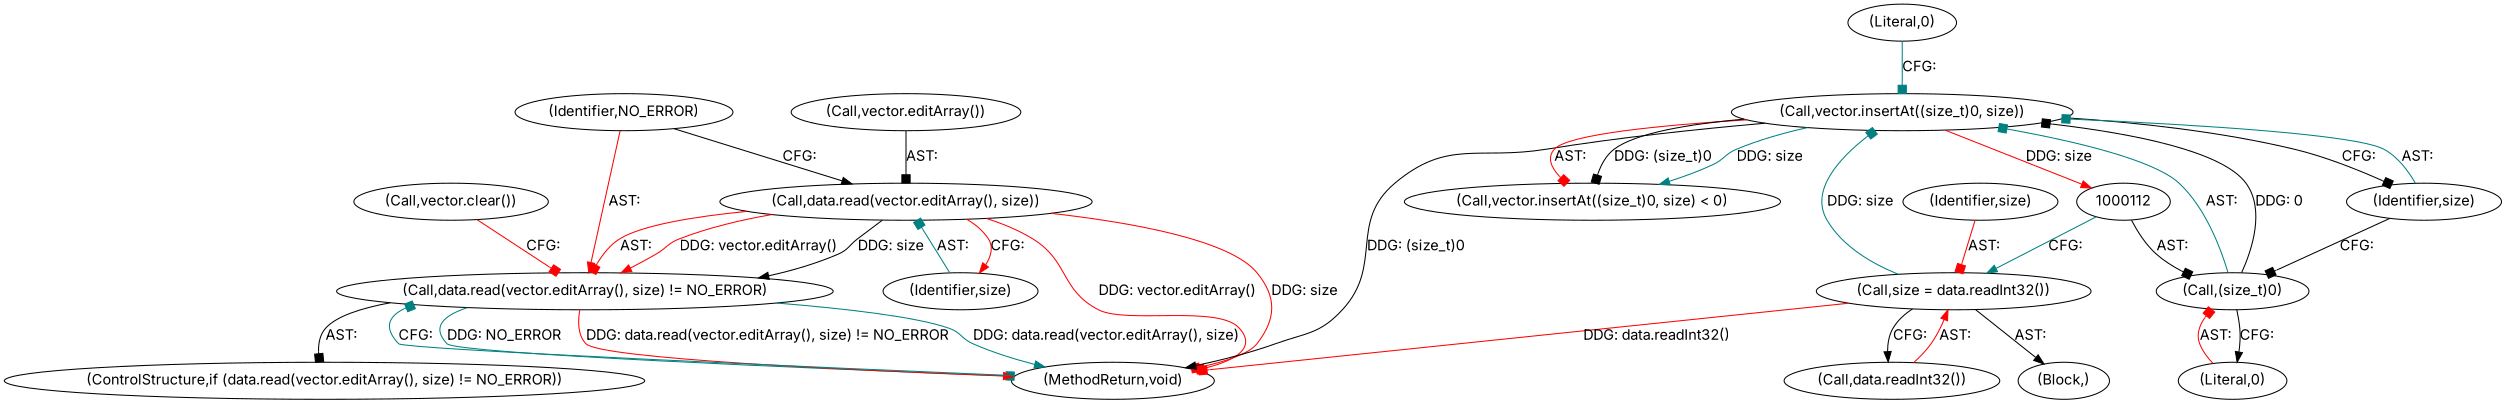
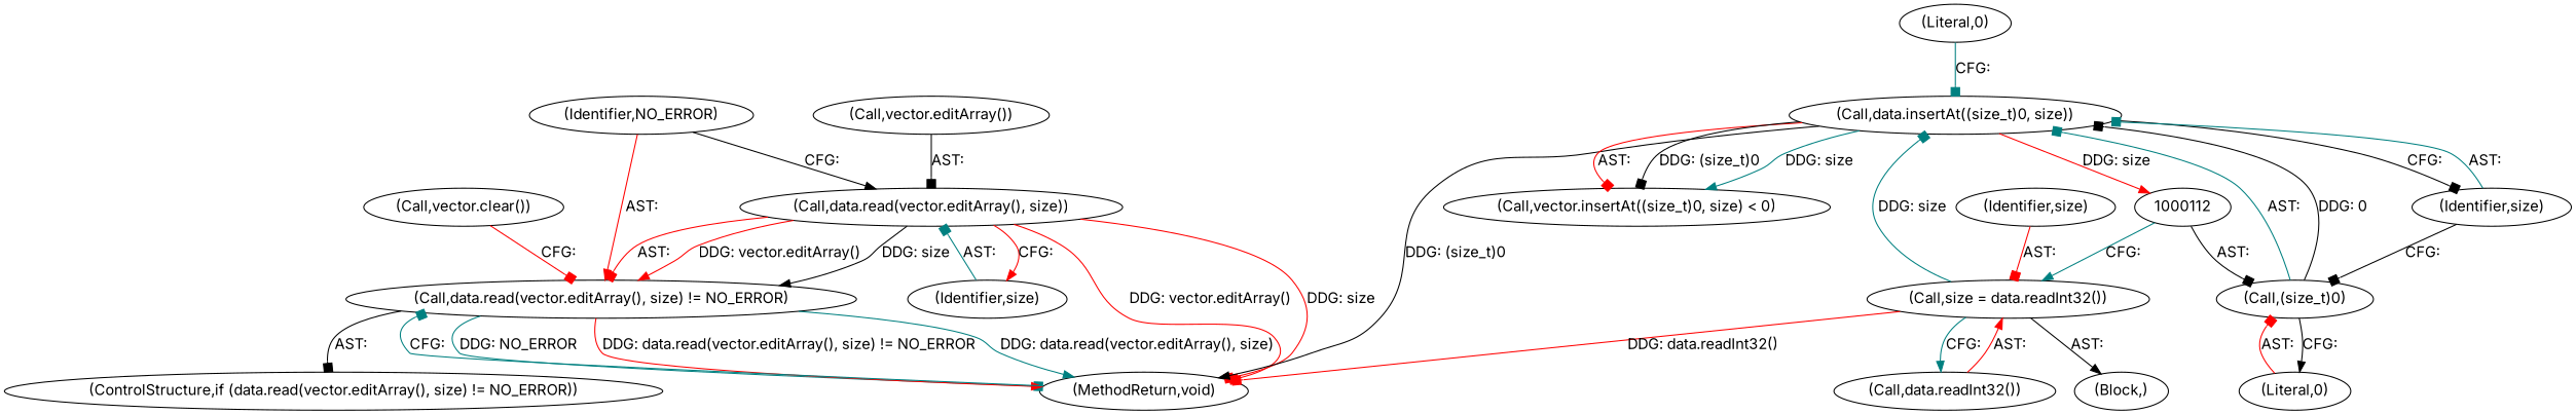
  digraph {
    fontname=Inter
    node [fontname=Inter]
    edge [arrowhead=box color=red fontname=Inter]
    n1 [label="(Call,data.read(vector.editArray(), size))"]
    n2 [label="(Call,data.read(vector.editArray(), size) != NO_ERROR)"]
    n3 [label="(MethodReturn,void)"]
    n4 [label="(Identifier,size)"]
    n5 [label="(ControlStructure,if (data.read(vector.editArray(), size) != NO_ERROR))"]
-   n6 [label="(Call,vector.insertAt((size_t)0, size))"]
+   n6 [label="(Call,data.insertAt((size_t)0, size))"]
    n7 [label="(Identifier,size)"]
    n8 [label="(Call,vector.insertAt((size_t)0, size) < 0)"]
    1000112
    n10 [label="(Call,(size_t)0)"]
    n11 [label="(Literal,0)"]
    n12 [label="(Call,size = data.readInt32())"]
    n13 [label="(Call,data.readInt32())"]
    n14 [label="(Block,)"]
    n15 [label="(Identifier,NO_ERROR)"]
    n16 [label="(Literal,0)"]
    n17 [label="(Call,vector.clear())"]
    n18 [label="(Identifier,size)"]
    n19 [label="(Call,vector.editArray())"]
    n1 -> n2 [label="AST: "]
    n1 -> n2 [arrowhead=normal label="DDG: vector.editArray()"]
    n1 -> n2 [arrowhead=normal color=black label="DDG: size"]
    n1 -> n3 [label="DDG: vector.editArray()"]
    n1 -> n3 [label="DDG: size"]
    n1 -> n4 [arrowhead=normal label="CFG: "]
    n2 -> n3 [color=teal label="DDG: NO_ERROR"]
    n2 -> n3 [arrowhead=normal label="DDG: data.read(vector.editArray(), size) != NO_ERROR"]
    n2 -> n3 [arrowhead=normal color=teal label="DDG: data.read(vector.editArray(), size)"]
    n2 -> n5 [color=black label="AST: "]
    n3 -> n2 [color=teal label="CFG: "]
    n4 -> n1 [color=teal label="AST: "]
    n6 -> n3 [arrowhead=normal color=black label="DDG: (size_t)0"]
    n6 -> n7 [color=black label="CFG: "]
    n6 -> n8 [label="AST: "]
    n6 -> n8 [color=black label="DDG: (size_t)0"]
    n6 -> n8 [arrowhead=normal color=teal label="DDG: size"]
    n6 -> 1000112 [arrowhead=normal label="DDG: size"]
    n7 -> n6 [color=teal label="AST: "]
    n7 -> n10 [color=black label="CFG: "]
    1000112 -> n10 [color=black label="AST: "]
    1000112 -> n12 [arrowhead=normal color=teal label="CFG: "]
    n10 -> n6 [color=teal label="AST: "]
    n10 -> n6 [color=black label="DDG: 0"]
    n10 -> n11 [arrowhead=normal color=black label="CFG: "]
    n11 -> n10 [label="AST: "]
    n12 -> n3 [label="DDG: data.readInt32()"]
    n12 -> n6 [color=teal label="DDG: size"]
-   n12 -> n13 [arrowhead=normal color=black label="CFG: "]
+   n12 -> n13 [arrowhead=normal color=teal label="CFG: "]
    n12 -> n14 [arrowhead=normal color=black label="AST: "]
    n13 -> n12 [arrowhead=normal label="AST: "]
    n15 -> n1 [arrowhead=normal color=black label="CFG: "]
    n15 -> n2 [arrowhead=normal label="AST: "]
    n16 -> n6 [color=teal label="CFG: "]
    n17 -> n2 [label="CFG: "]
    n18 -> n12 [label="AST: "]
    n19 -> n1 [color=black label="AST: "]
  }
